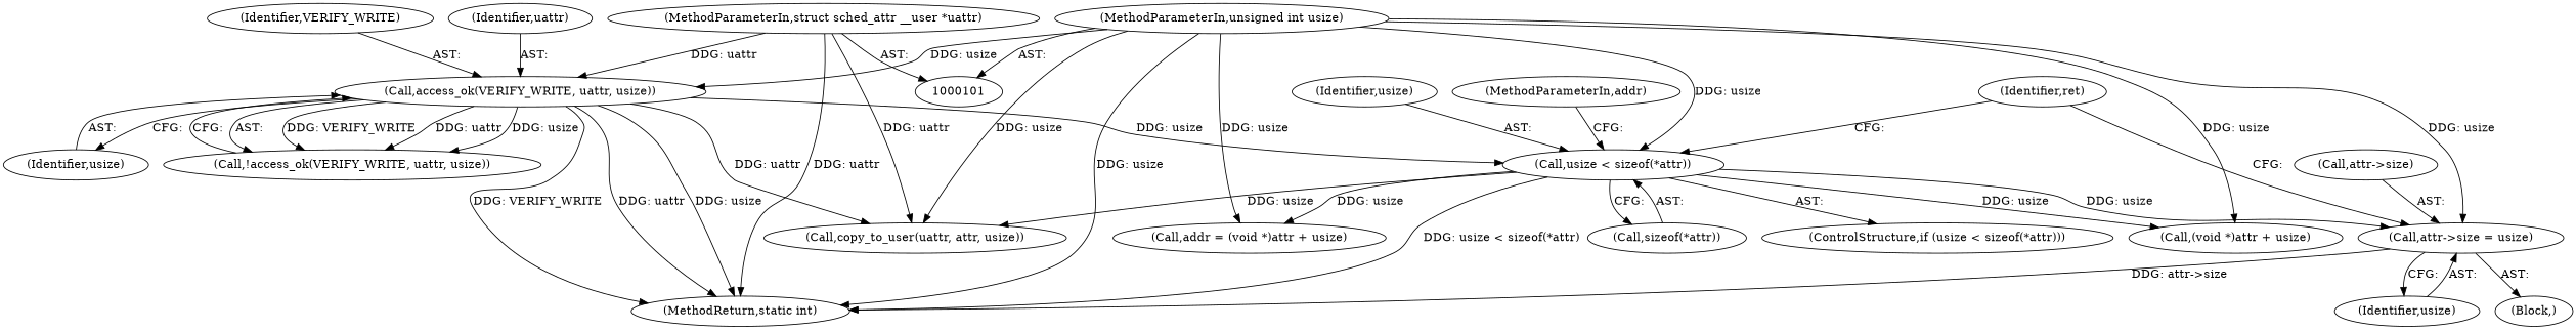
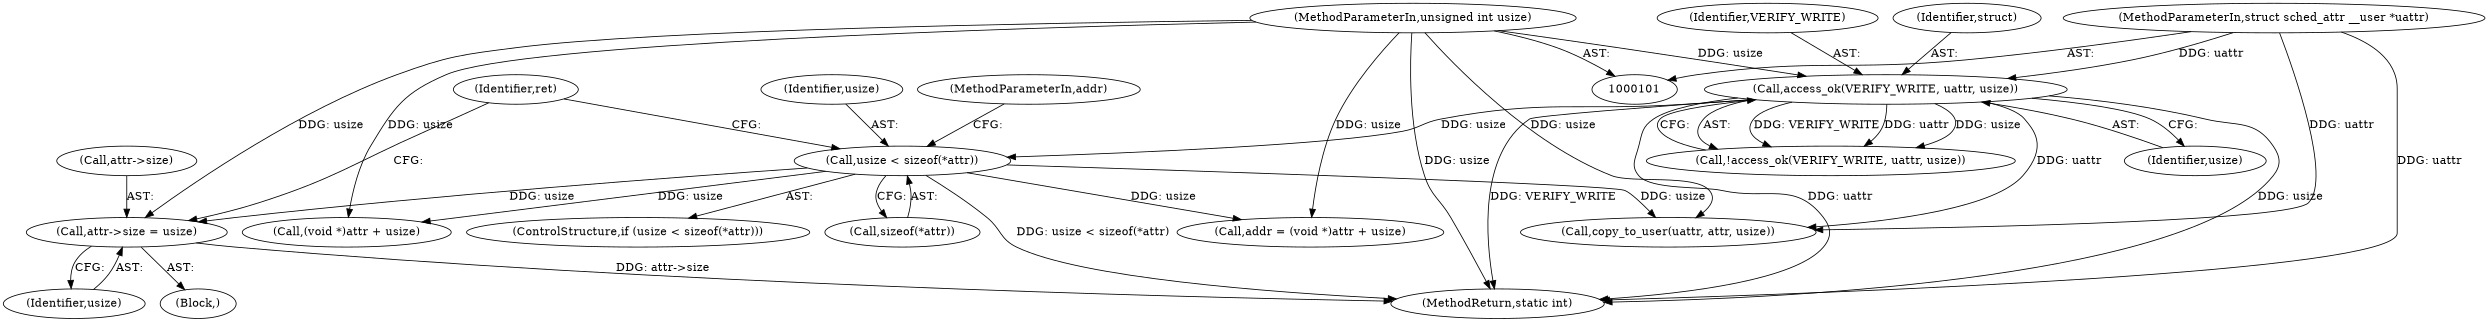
  digraph {
    n1 [label="(Call,attr->size = usize)"]
    n2 [label="(Block,)"]
    n3 [label="(MethodReturn,static int)"]
    n4 [label="(Identifier,usize)"]
    n5 [label="(MethodParameterIn,unsigned int usize)"]
    n6 [label="(Call,usize < sizeof(*attr))"]
    n7 [label="(Call,access_ok(VERIFY_WRITE, uattr, usize))"]
    n8 [label="(Call,copy_to_user(uattr, attr, usize))"]
    n9 [label="(Call,addr = (void *)attr + usize)"]
    n10 [label="(Call,(void *)attr + usize)"]
    1000101
    n12 [label="(Call,sizeof(*attr))"]
    n13 [label="(ControlStructure,if (usize < sizeof(*attr)))"]
    n14 [label="(Identifier,usize)"]
    n15 [label="(Call,!access_ok(VERIFY_WRITE, uattr, usize))"]
    n16 [label="(MethodParameterIn,struct sched_attr __user *uattr)"]
    n17 [label="(Identifier,VERIFY_WRITE)"]
    n18 [label="(Call,attr->size)"]
    n19 [label="(Identifier,usize)"]
    n20 [label="(Identifier,ret)"]
    n21 [label="(MethodParameterIn,addr)"]
-   n22 [label="(Identifier,uattr)"]
+   n22 [label="(Identifier,struct)"]
    n1 -> n2 [label="AST: "]
    n1 -> n3 [label="DDG: attr->size"]
    n1 -> n4 [label="CFG: "]
    n4 -> n1 [label="AST: "]
    n5 -> n1 [label="DDG: usize"]
    n5 -> n3 [label="DDG: usize"]
-   n5 -> n6 [label="DDG: usize"]
    n5 -> n7 [label="DDG: usize"]
    n5 -> n8 [label="DDG: usize"]
    n5 -> n9 [label="DDG: usize"]
    n5 -> n10 [label="DDG: usize"]
    n5 -> 1000101 [label="AST: "]
    n6 -> n1 [label="DDG: usize"]
    n6 -> n3 [label="DDG: usize < sizeof(*attr)"]
    n6 -> n8 [label="DDG: usize"]
    n6 -> n9 [label="DDG: usize"]
    n6 -> n10 [label="DDG: usize"]
    n6 -> n12 [label="CFG: "]
    n6 -> n13 [label="AST: "]
    n7 -> n3 [label="DDG: usize"]
    n7 -> n3 [label="DDG: VERIFY_WRITE"]
    n7 -> n3 [label="DDG: uattr"]
    n7 -> n6 [label="DDG: usize"]
    n7 -> n8 [label="DDG: uattr"]
    n7 -> n14 [label="CFG: "]
    n7 -> n15 [label="AST: "]
    n7 -> n15 [label="DDG: VERIFY_WRITE"]
    n7 -> n15 [label="DDG: uattr"]
    n7 -> n15 [label="DDG: usize"]
    n12 -> n6 [label="AST: "]
    n14 -> n7 [label="AST: "]
    n15 -> n7 [label="CFG: "]
    n16 -> n3 [label="DDG: uattr"]
    n16 -> n7 [label="DDG: uattr"]
    n16 -> n8 [label="DDG: uattr"]
    n16 -> 1000101 [label="AST: "]
    n17 -> n7 [label="AST: "]
    n18 -> n1 [label="AST: "]
    n19 -> n6 [label="AST: "]
    n20 -> n1 [label="CFG: "]
    n20 -> n6 [label="CFG: "]
    n21 -> n6 [label="CFG: "]
    n22 -> n7 [label="AST: "]
  }
